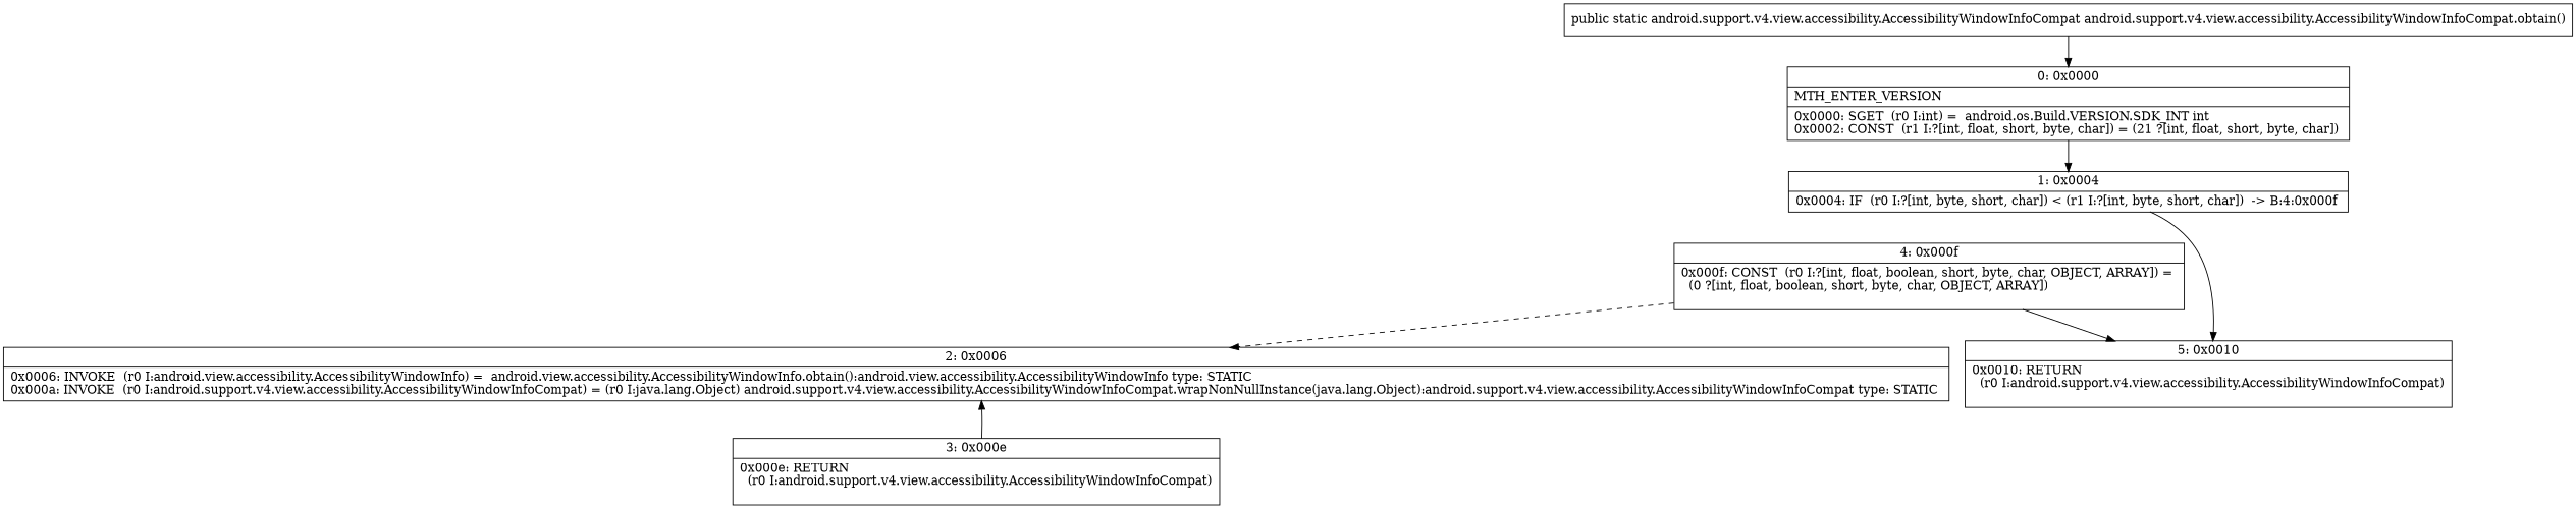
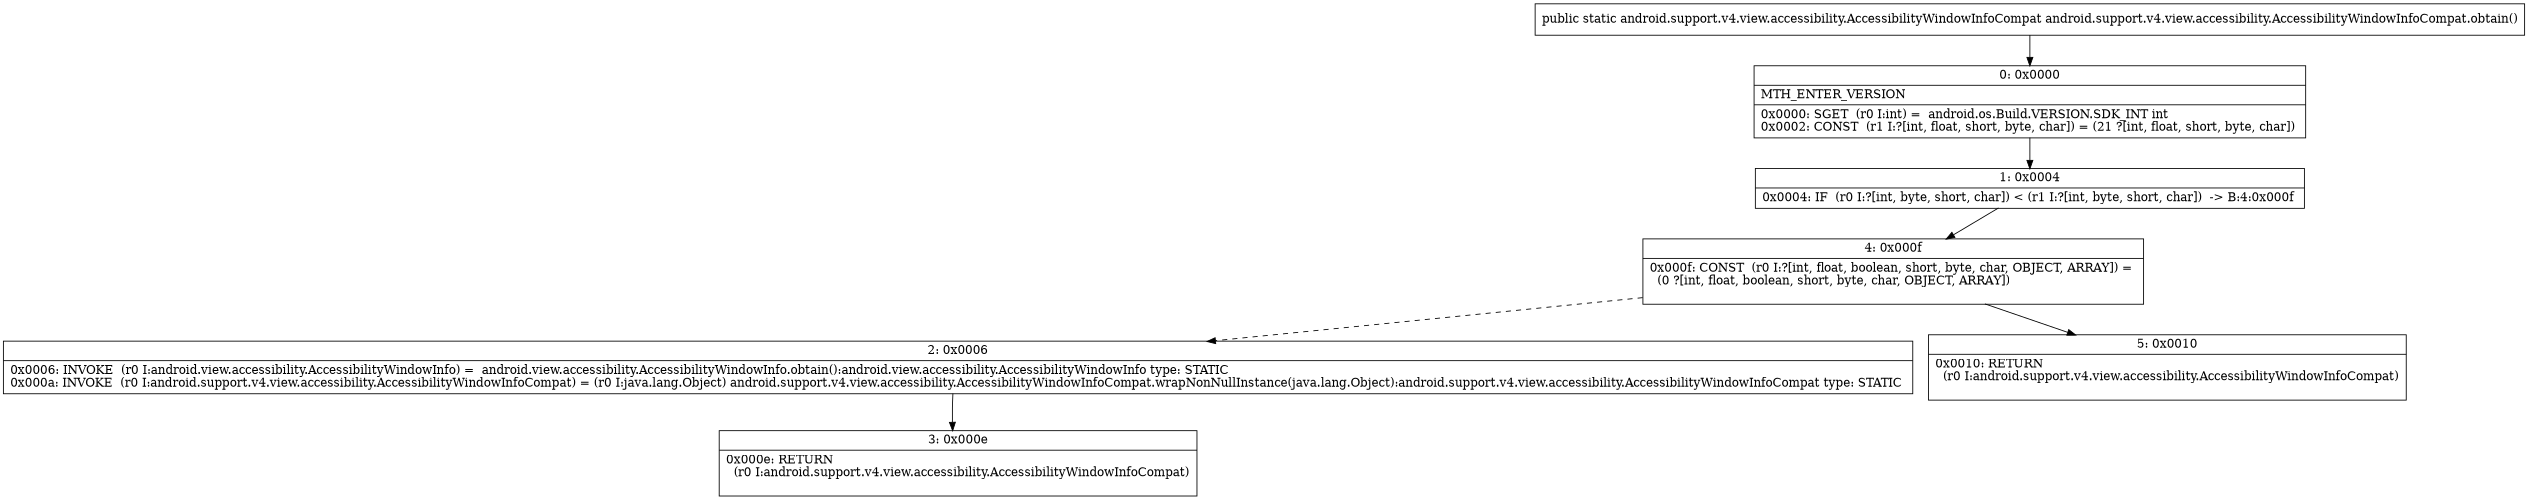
  digraph {
    node [shape=record]
    n1 [label="{0\:\ 0x0000|MTH_ENTER_VERSION\l|0x0000: SGET  (r0 I:int) =  android.os.Build.VERSION.SDK_INT int \l0x0002: CONST  (r1 I:?[int, float, short, byte, char]) = (21 ?[int, float, short, byte, char]) \l}"]
    n2 [label="{1\:\ 0x0004|0x0004: IF  (r0 I:?[int, byte, short, char]) \< (r1 I:?[int, byte, short, char])  \-\> B:4:0x000f \l}"]
    n3 [label="{4\:\ 0x000f|0x000f: CONST  (r0 I:?[int, float, boolean, short, byte, char, OBJECT, ARRAY]) = \l  (0 ?[int, float, boolean, short, byte, char, OBJECT, ARRAY])\l \l}"]
    n4 [label="{2\:\ 0x0006|0x0006: INVOKE  (r0 I:android.view.accessibility.AccessibilityWindowInfo) =  android.view.accessibility.AccessibilityWindowInfo.obtain():android.view.accessibility.AccessibilityWindowInfo type: STATIC \l0x000a: INVOKE  (r0 I:android.support.v4.view.accessibility.AccessibilityWindowInfoCompat) = (r0 I:java.lang.Object) android.support.v4.view.accessibility.AccessibilityWindowInfoCompat.wrapNonNullInstance(java.lang.Object):android.support.v4.view.accessibility.AccessibilityWindowInfoCompat type: STATIC \l}"]
    n5 [label="{3\:\ 0x000e|0x000e: RETURN  \l  (r0 I:android.support.v4.view.accessibility.AccessibilityWindowInfoCompat)\l \l}"]
    n6 [label="{5\:\ 0x0010|0x0010: RETURN  \l  (r0 I:android.support.v4.view.accessibility.AccessibilityWindowInfoCompat)\l \l}"]
    n7 [label="{public static android.support.v4.view.accessibility.AccessibilityWindowInfoCompat android.support.v4.view.accessibility.AccessibilityWindowInfoCompat.obtain() }"]
    n1 -> n2
-   n2 -> n6
+   n2 -> n3
    n3 -> n4 [style=dashed]
    n3 -> n6
-   n5 -> n4
+   n4 -> n5
    n7 -> n1
  }
